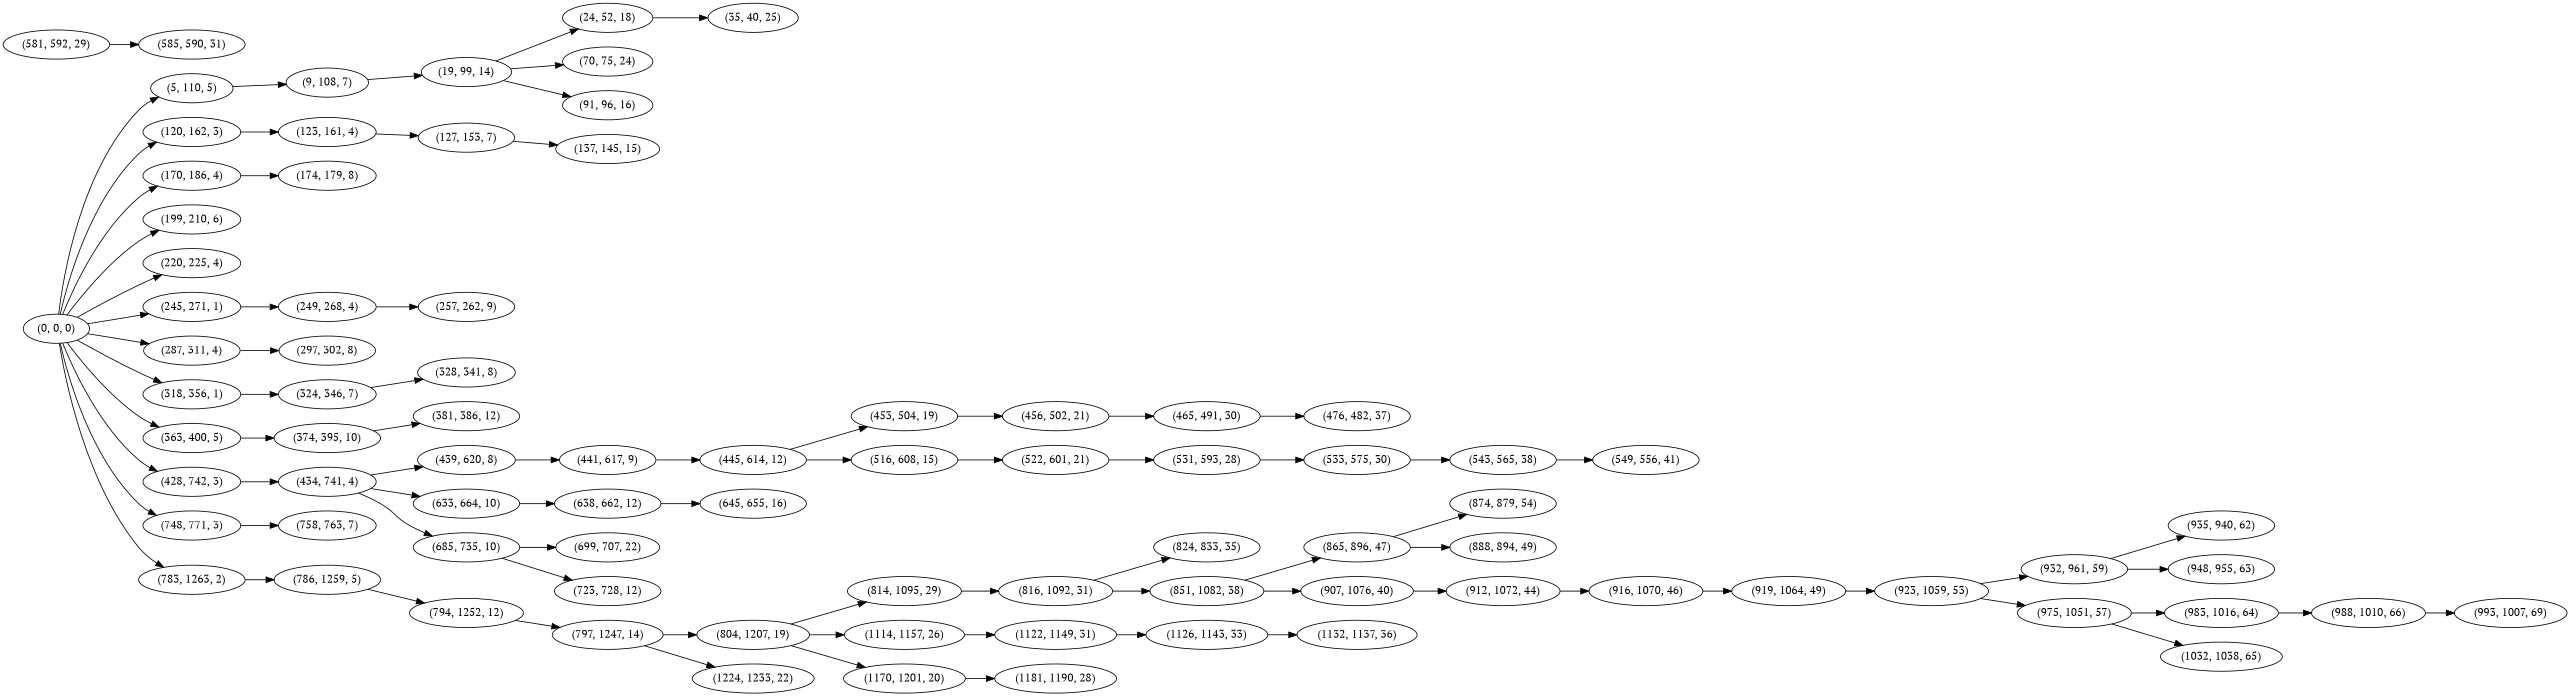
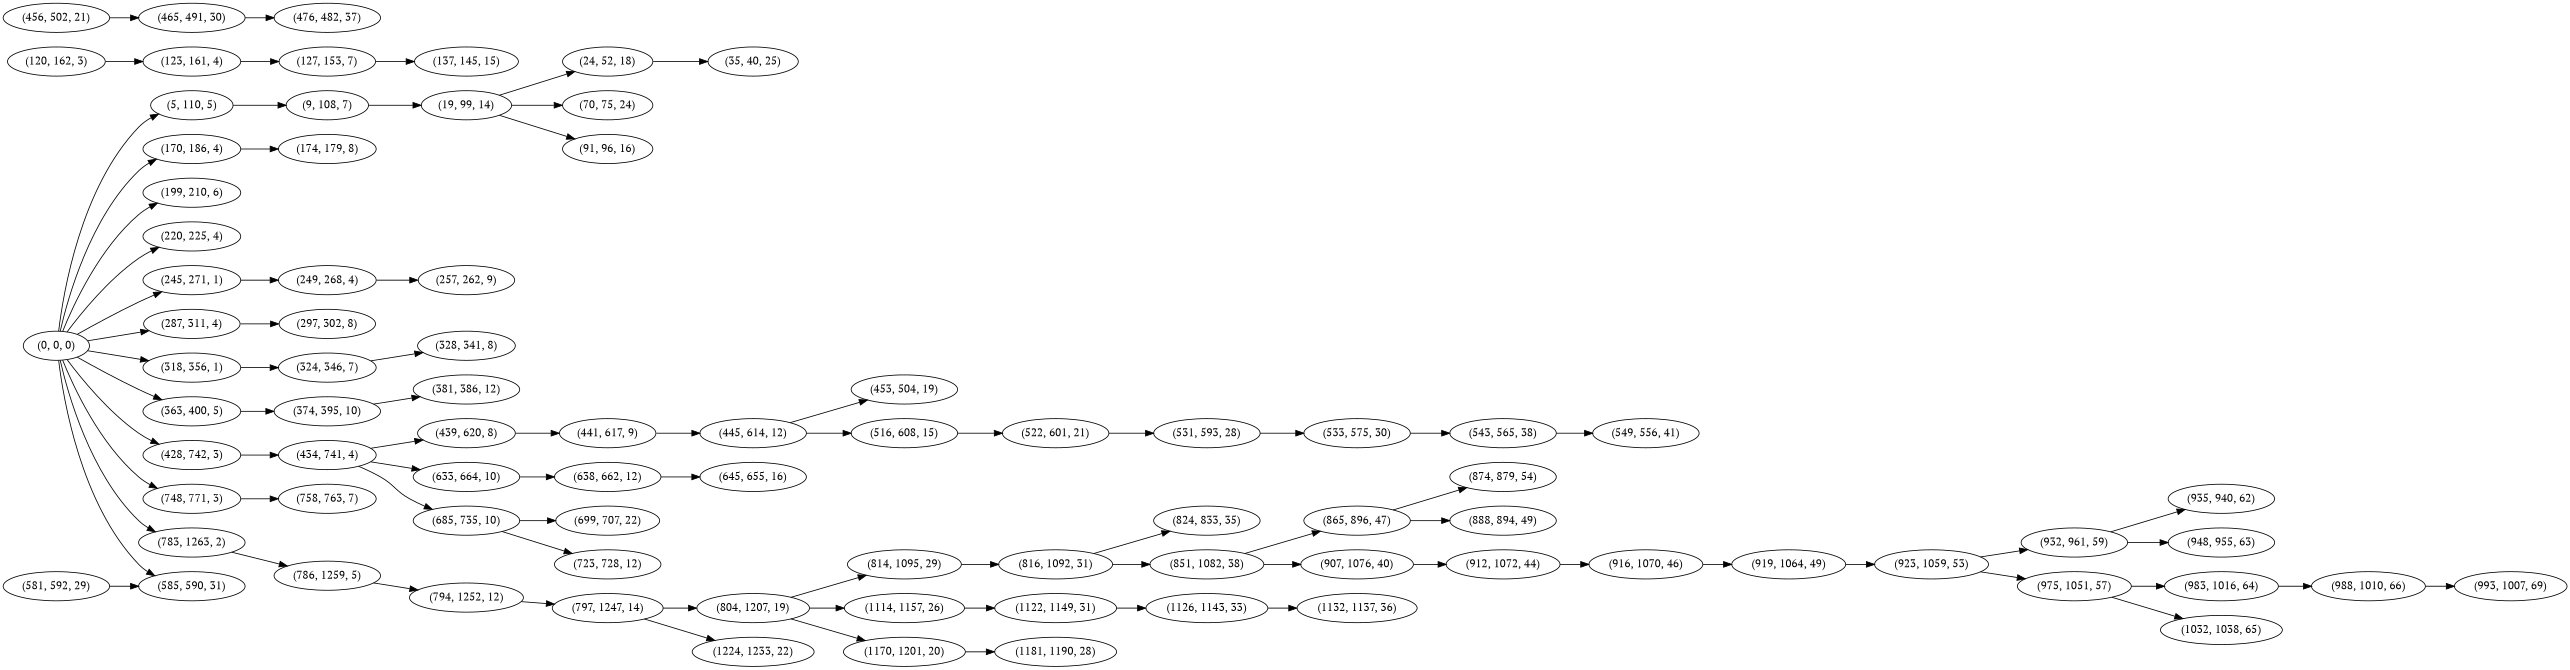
  digraph {
    fontname="PT Serif"
    rankdir=LR
    node [fontname="PT Serif"]
    edge [fontname="PT Serif"]
    "(0, 0, 0)"
    "(5, 110, 5)"
    "(120, 162, 3)"
    "(170, 186, 4)"
    "(199, 210, 6)"
    "(220, 225, 4)"
    "(245, 271, 1)"
    "(287, 311, 4)"
    "(318, 356, 1)"
    "(363, 400, 5)"
    "(428, 742, 3)"
    "(748, 771, 3)"
    "(783, 1263, 2)"
    "(9, 108, 7)"
    "(123, 161, 4)"
    "(174, 179, 8)"
    "(249, 268, 4)"
    "(297, 302, 8)"
    "(324, 346, 7)"
    "(374, 395, 10)"
    "(434, 741, 4)"
    "(758, 763, 7)"
    "(786, 1259, 5)"
    "(19, 99, 14)"
    "(24, 52, 18)"
    "(70, 75, 24)"
    "(91, 96, 16)"
    "(35, 40, 25)"
    "(127, 153, 7)"
    "(137, 145, 15)"
    "(257, 262, 9)"
    "(328, 341, 8)"
    "(381, 386, 12)"
    "(439, 620, 8)"
    "(633, 664, 10)"
    "(685, 735, 10)"
    "(441, 617, 9)"
    "(638, 662, 12)"
    "(699, 707, 22)"
    "(723, 728, 12)"
    "(445, 614, 12)"
    "(453, 504, 19)"
    "(516, 608, 15)"
    "(456, 502, 21)"
    "(522, 601, 21)"
    "(465, 491, 30)"
    "(476, 482, 37)"
    "(531, 593, 28)"
    "(533, 575, 30)"
    "(543, 565, 38)"
    "(581, 592, 29)"
    "(585, 590, 31)"
    "(549, 556, 41)"
    "(645, 655, 16)"
    "(794, 1252, 12)"
    "(797, 1247, 14)"
    "(804, 1207, 19)"
    "(1224, 1233, 22)"
    "(814, 1095, 29)"
    "(1114, 1157, 26)"
    "(1170, 1201, 20)"
    "(816, 1092, 31)"
    "(1122, 1149, 31)"
    "(1181, 1190, 28)"
    "(824, 833, 35)"
    "(851, 1082, 38)"
    "(865, 896, 47)"
    "(907, 1076, 40)"
    "(874, 879, 54)"
    "(888, 894, 49)"
    "(912, 1072, 44)"
    "(916, 1070, 46)"
    "(919, 1064, 49)"
    "(923, 1059, 53)"
    "(932, 961, 59)"
    "(975, 1051, 57)"
    "(935, 940, 62)"
    "(948, 955, 63)"
    "(983, 1016, 64)"
    "(1032, 1038, 65)"
    "(988, 1010, 66)"
    "(993, 1007, 69)"
    "(1126, 1143, 33)"
    "(1132, 1137, 36)"
    "(0, 0, 0)" -> "(5, 110, 5)"
-   "(0, 0, 0)" -> "(120, 162, 3)"
+   "(0, 0, 0)" -> "(585, 590, 31)"
    "(0, 0, 0)" -> "(170, 186, 4)"
    "(0, 0, 0)" -> "(199, 210, 6)"
    "(0, 0, 0)" -> "(220, 225, 4)"
    "(0, 0, 0)" -> "(245, 271, 1)"
    "(0, 0, 0)" -> "(287, 311, 4)"
    "(0, 0, 0)" -> "(318, 356, 1)"
    "(0, 0, 0)" -> "(363, 400, 5)"
    "(0, 0, 0)" -> "(428, 742, 3)"
    "(0, 0, 0)" -> "(748, 771, 3)"
    "(0, 0, 0)" -> "(783, 1263, 2)"
    "(5, 110, 5)" -> "(9, 108, 7)"
    "(120, 162, 3)" -> "(123, 161, 4)"
    "(170, 186, 4)" -> "(174, 179, 8)"
    "(245, 271, 1)" -> "(249, 268, 4)"
    "(287, 311, 4)" -> "(297, 302, 8)"
    "(318, 356, 1)" -> "(324, 346, 7)"
    "(363, 400, 5)" -> "(374, 395, 10)"
    "(428, 742, 3)" -> "(434, 741, 4)"
    "(748, 771, 3)" -> "(758, 763, 7)"
    "(783, 1263, 2)" -> "(786, 1259, 5)"
    "(9, 108, 7)" -> "(19, 99, 14)"
    "(123, 161, 4)" -> "(127, 153, 7)"
    "(249, 268, 4)" -> "(257, 262, 9)"
    "(324, 346, 7)" -> "(328, 341, 8)"
    "(374, 395, 10)" -> "(381, 386, 12)"
    "(434, 741, 4)" -> "(439, 620, 8)"
    "(434, 741, 4)" -> "(633, 664, 10)"
    "(434, 741, 4)" -> "(685, 735, 10)"
    "(786, 1259, 5)" -> "(794, 1252, 12)"
    "(19, 99, 14)" -> "(24, 52, 18)"
    "(19, 99, 14)" -> "(70, 75, 24)"
    "(19, 99, 14)" -> "(91, 96, 16)"
    "(24, 52, 18)" -> "(35, 40, 25)"
    "(127, 153, 7)" -> "(137, 145, 15)"
    "(439, 620, 8)" -> "(441, 617, 9)"
    "(633, 664, 10)" -> "(638, 662, 12)"
    "(685, 735, 10)" -> "(699, 707, 22)"
    "(685, 735, 10)" -> "(723, 728, 12)"
    "(441, 617, 9)" -> "(445, 614, 12)"
    "(638, 662, 12)" -> "(645, 655, 16)"
    "(445, 614, 12)" -> "(453, 504, 19)"
    "(445, 614, 12)" -> "(516, 608, 15)"
-   "(453, 504, 19)" -> "(456, 502, 21)"
    "(516, 608, 15)" -> "(522, 601, 21)"
    "(456, 502, 21)" -> "(465, 491, 30)"
    "(522, 601, 21)" -> "(531, 593, 28)"
    "(465, 491, 30)" -> "(476, 482, 37)"
    "(531, 593, 28)" -> "(533, 575, 30)"
    "(533, 575, 30)" -> "(543, 565, 38)"
    "(543, 565, 38)" -> "(549, 556, 41)"
    "(581, 592, 29)" -> "(585, 590, 31)"
    "(794, 1252, 12)" -> "(797, 1247, 14)"
    "(797, 1247, 14)" -> "(804, 1207, 19)"
    "(797, 1247, 14)" -> "(1224, 1233, 22)"
    "(804, 1207, 19)" -> "(814, 1095, 29)"
    "(804, 1207, 19)" -> "(1114, 1157, 26)"
    "(804, 1207, 19)" -> "(1170, 1201, 20)"
    "(814, 1095, 29)" -> "(816, 1092, 31)"
    "(1114, 1157, 26)" -> "(1122, 1149, 31)"
    "(1170, 1201, 20)" -> "(1181, 1190, 28)"
    "(816, 1092, 31)" -> "(824, 833, 35)"
    "(816, 1092, 31)" -> "(851, 1082, 38)"
    "(1122, 1149, 31)" -> "(1126, 1143, 33)"
    "(851, 1082, 38)" -> "(865, 896, 47)"
    "(851, 1082, 38)" -> "(907, 1076, 40)"
    "(865, 896, 47)" -> "(874, 879, 54)"
    "(865, 896, 47)" -> "(888, 894, 49)"
    "(907, 1076, 40)" -> "(912, 1072, 44)"
    "(912, 1072, 44)" -> "(916, 1070, 46)"
    "(916, 1070, 46)" -> "(919, 1064, 49)"
    "(919, 1064, 49)" -> "(923, 1059, 53)"
    "(923, 1059, 53)" -> "(932, 961, 59)"
    "(923, 1059, 53)" -> "(975, 1051, 57)"
    "(932, 961, 59)" -> "(935, 940, 62)"
    "(932, 961, 59)" -> "(948, 955, 63)"
    "(975, 1051, 57)" -> "(983, 1016, 64)"
    "(975, 1051, 57)" -> "(1032, 1038, 65)"
    "(983, 1016, 64)" -> "(988, 1010, 66)"
    "(988, 1010, 66)" -> "(993, 1007, 69)"
    "(1126, 1143, 33)" -> "(1132, 1137, 36)"
  }
